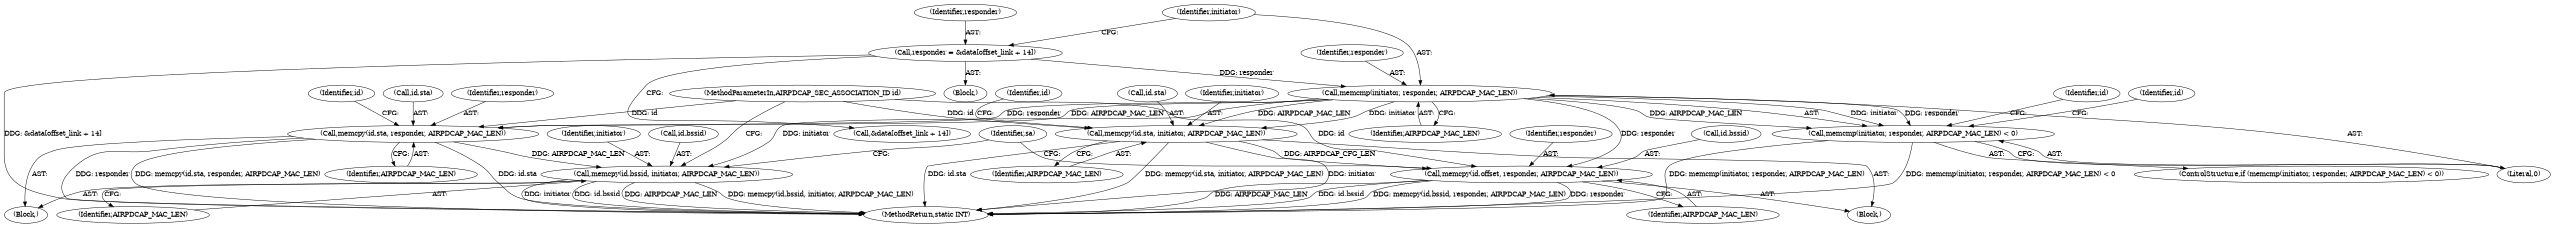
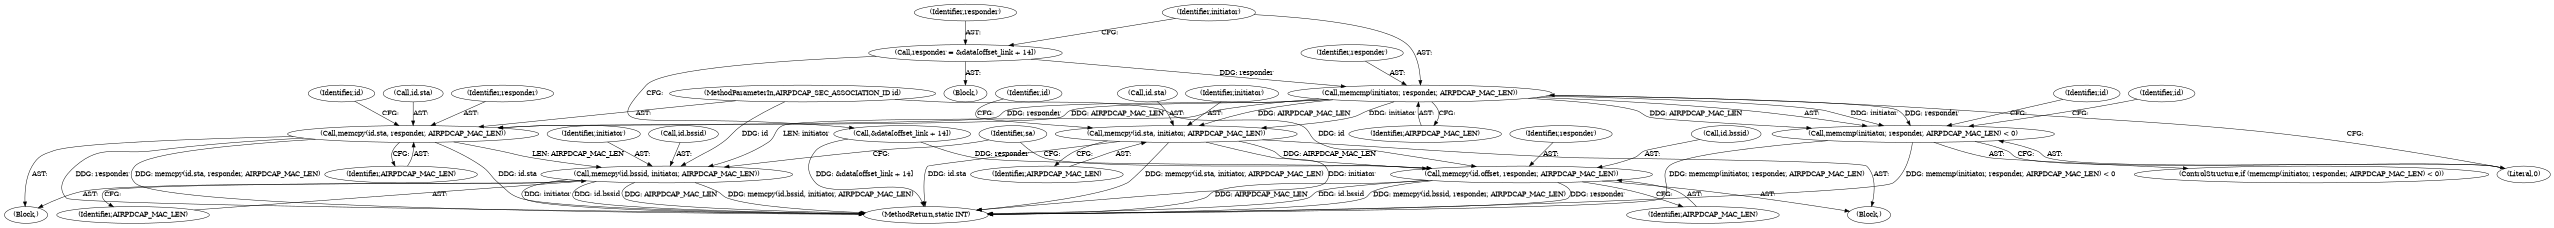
  digraph {
    n1 [label="(Call,responder = &data[offset_link + 14])"]
    n2 [label="(Call,memcmp(initiator, responder, AIRPDCAP_MAC_LEN))"]
    n3 [label="(Block,)"]
    n4 [label="(Call,&data[offset_link + 14])"]
    n5 [label="(MethodReturn,static INT)"]
    n6 [label="(Call,memcmp(initiator, responder, AIRPDCAP_MAC_LEN) < 0)"]
    n7 [label="(Call,memcpy(id.sta, initiator, AIRPDCAP_MAC_LEN))"]
    n8 [label="(Call,memcpy(id.offset, responder, AIRPDCAP_MAC_LEN))"]
    n9 [label="(Call,memcpy(id.sta, responder, AIRPDCAP_MAC_LEN))"]
    n10 [label="(Call,memcpy(id.bssid, initiator, AIRPDCAP_MAC_LEN))"]
    n11 [label="(Identifier,AIRPDCAP_MAC_LEN)"]
    n12 [label="(ControlStructure,if (memcmp(initiator, responder, AIRPDCAP_MAC_LEN) < 0))"]
    n13 [label="(Literal,0)"]
    n14 [label="(Block,)"]
    n15 [label="(Identifier,AIRPDCAP_MAC_LEN)"]
    n16 [label="(Identifier,AIRPDCAP_MAC_LEN)"]
    n17 [label="(Block,)"]
    n18 [label="(Identifier,AIRPDCAP_MAC_LEN)"]
    n19 [label="(Identifier,AIRPDCAP_MAC_LEN)"]
    n20 [label="(Call,id.sta)"]
    n21 [label="(Identifier,responder)"]
    n22 [label="(Identifier,responder)"]
    n23 [label="(Identifier,id)"]
    n24 [label="(Identifier,initiator)"]
    n25 [label="(Identifier,sa)"]
    n26 [label="(Identifier,responder)"]
    n27 [label="(Call,id.bssid)"]
    n28 [label="(Identifier,id)"]
    n29 [label="(Identifier,initiator)"]
    n30 [label="(Call,id.bssid)"]
    n31 [label="(Identifier,initiator)"]
    n32 [label="(Identifier,id)"]
    n33 [label="(Identifier,responder)"]
    n34 [label="(Call,id.sta)"]
    n35 [label="(Identifier,id)"]
    n36 [label="(MethodParameterIn,AIRPDCAP_SEC_ASSOCIATION_ID id)"]
    n1 -> n2 [label="DDG: responder"]
    n1 -> n3 [label="AST: "]
    n1 -> n4 [label="CFG: "]
-   n1 -> n5 [label="DDG: &data[offset_link + 14]"]
+   n4 -> n5 [label="DDG: &data[offset_link + 14]"]
    n2 -> n6 [label="AST: "]
    n2 -> n6 [label="DDG: initiator"]
    n2 -> n6 [label="DDG: responder"]
    n2 -> n6 [label="DDG: AIRPDCAP_MAC_LEN"]
    n2 -> n7 [label="DDG: initiator"]
    n2 -> n7 [label="DDG: AIRPDCAP_MAC_LEN"]
-   n2 -> n8 [label="DDG: responder"]
+   n4 -> n8 [label="DDG: responder"]
    n2 -> n9 [label="DDG: responder"]
    n2 -> n9 [label="DDG: AIRPDCAP_MAC_LEN"]
-   n2 -> n10 [label="DDG: initiator"]
+   n2 -> n10 [label="LEN: initiator"]
    n2 -> n11 [label="CFG: "]
    n6 -> n5 [label="DDG: memcmp(initiator, responder, AIRPDCAP_MAC_LEN) < 0"]
    n6 -> n5 [label="DDG: memcmp(initiator, responder, AIRPDCAP_MAC_LEN)"]
    n6 -> n12 [label="AST: "]
    n6 -> n13 [label="CFG: "]
    n7 -> n5 [label="DDG: memcpy(id.sta, initiator, AIRPDCAP_MAC_LEN)"]
    n7 -> n5 [label="DDG: initiator"]
    n7 -> n5 [label="DDG: id.sta"]
-   n7 -> n8 [label="DDG: AIRPDCAP_CFG_LEN"]
+   n7 -> n8 [label="DDG: AIRPDCAP_MAC_LEN"]
    n7 -> n14 [label="AST: "]
    n7 -> n15 [label="CFG: "]
    n8 -> n5 [label="DDG: responder"]
    n8 -> n5 [label="DDG: AIRPDCAP_MAC_LEN"]
    n8 -> n5 [label="DDG: id.bssid"]
    n8 -> n5 [label="DDG: memcpy(id.bssid, responder, AIRPDCAP_MAC_LEN)"]
    n8 -> n14 [label="AST: "]
    n8 -> n16 [label="CFG: "]
    n9 -> n5 [label="DDG: memcpy(id.sta, responder, AIRPDCAP_MAC_LEN)"]
    n9 -> n5 [label="DDG: id.sta"]
    n9 -> n5 [label="DDG: responder"]
-   n9 -> n10 [label="DDG: AIRPDCAP_MAC_LEN"]
+   n9 -> n10 [label="LEN: AIRPDCAP_MAC_LEN"]
    n9 -> n17 [label="AST: "]
    n9 -> n18 [label="CFG: "]
    n10 -> n5 [label="DDG: AIRPDCAP_MAC_LEN"]
    n10 -> n5 [label="DDG: id.bssid"]
    n10 -> n5 [label="DDG: memcpy(id.bssid, initiator, AIRPDCAP_MAC_LEN)"]
    n10 -> n5 [label="DDG: initiator"]
    n10 -> n17 [label="AST: "]
    n10 -> n19 [label="CFG: "]
    n11 -> n2 [label="AST: "]
-   n13 -> n2 [label="AST: "]
+   n13 -> n2 [label="CFG: "]
    n13 -> n6 [label="AST: "]
    n15 -> n7 [label="AST: "]
    n16 -> n8 [label="AST: "]
    n18 -> n9 [label="AST: "]
    n19 -> n10 [label="AST: "]
    n20 -> n7 [label="AST: "]
    n21 -> n1 [label="AST: "]
    n22 -> n8 [label="AST: "]
    n23 -> n6 [label="CFG: "]
    n24 -> n1 [label="CFG: "]
    n24 -> n2 [label="AST: "]
    n25 -> n8 [label="CFG: "]
    n25 -> n10 [label="CFG: "]
    n26 -> n9 [label="AST: "]
    n27 -> n10 [label="AST: "]
    n28 -> n9 [label="CFG: "]
    n29 -> n7 [label="AST: "]
    n30 -> n8 [label="AST: "]
    n31 -> n10 [label="AST: "]
    n32 -> n7 [label="CFG: "]
    n33 -> n2 [label="AST: "]
    n34 -> n9 [label="AST: "]
    n35 -> n6 [label="CFG: "]
-   n36 -> n7 [label="DDG: id"]
    n36 -> n8 [label="DDG: id"]
-   n36 -> n9 [label="DDG: id"]
-   n36 -> n10 [label="CFG: "]
+   n36 -> n9 [label="AST: "]
+   n36 -> n10 [label="DDG: id"]
  }
